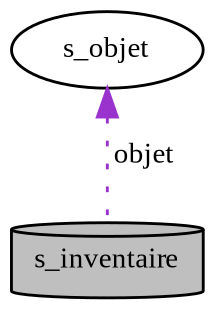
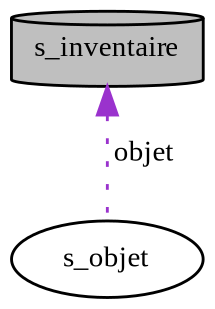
  digraph {
    fontname="Liberation Serif"
    node [color=black fontname="Liberation Serif" fontsize=10 style=filled]
    n1 [fillcolor=grey75 fontcolor=black height=0.2 label=s_inventaire shape=cylinder width=0.4]
    n2 [fillcolor=white height=0.2 label=s_objet shape=ellipse width=0.4]
-   n2 -> n1 [color=darkorchid3 dir=back fontname="Liberation Serif" fontsize=10 label=" objet" labelfontname=Helvetica labelfontsize=10 style=dotted]
+   n1 -> n2 [color=darkorchid3 dir=back fontname="Liberation Serif" fontsize=10 label=" objet" labelfontname=Helvetica labelfontsize=10 style=dotted]
  }
